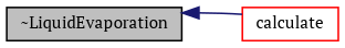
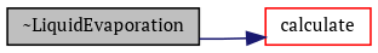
  digraph {
    rankdir=LR
    fontname="PT Serif"
    node [fontname="PT Serif" fontsize=10 shape=record]
    n1 [color=black fillcolor=grey75 fontcolor=black height=0.2 label="~LiquidEvaporation" style=filled width=0.4]
    n2 [color=red height=0.2 label=calculate width=0.4]
-   n2 -> n1 [color=midnightblue fontname="PT Serif" fontsize=10 labelfontname=FreeSans labelfontsize=10 style=solid]
+   n1 -> n2 [color=midnightblue fontname="PT Serif" fontsize=10 labelfontname=FreeSans labelfontsize=10 style=solid]
  }
